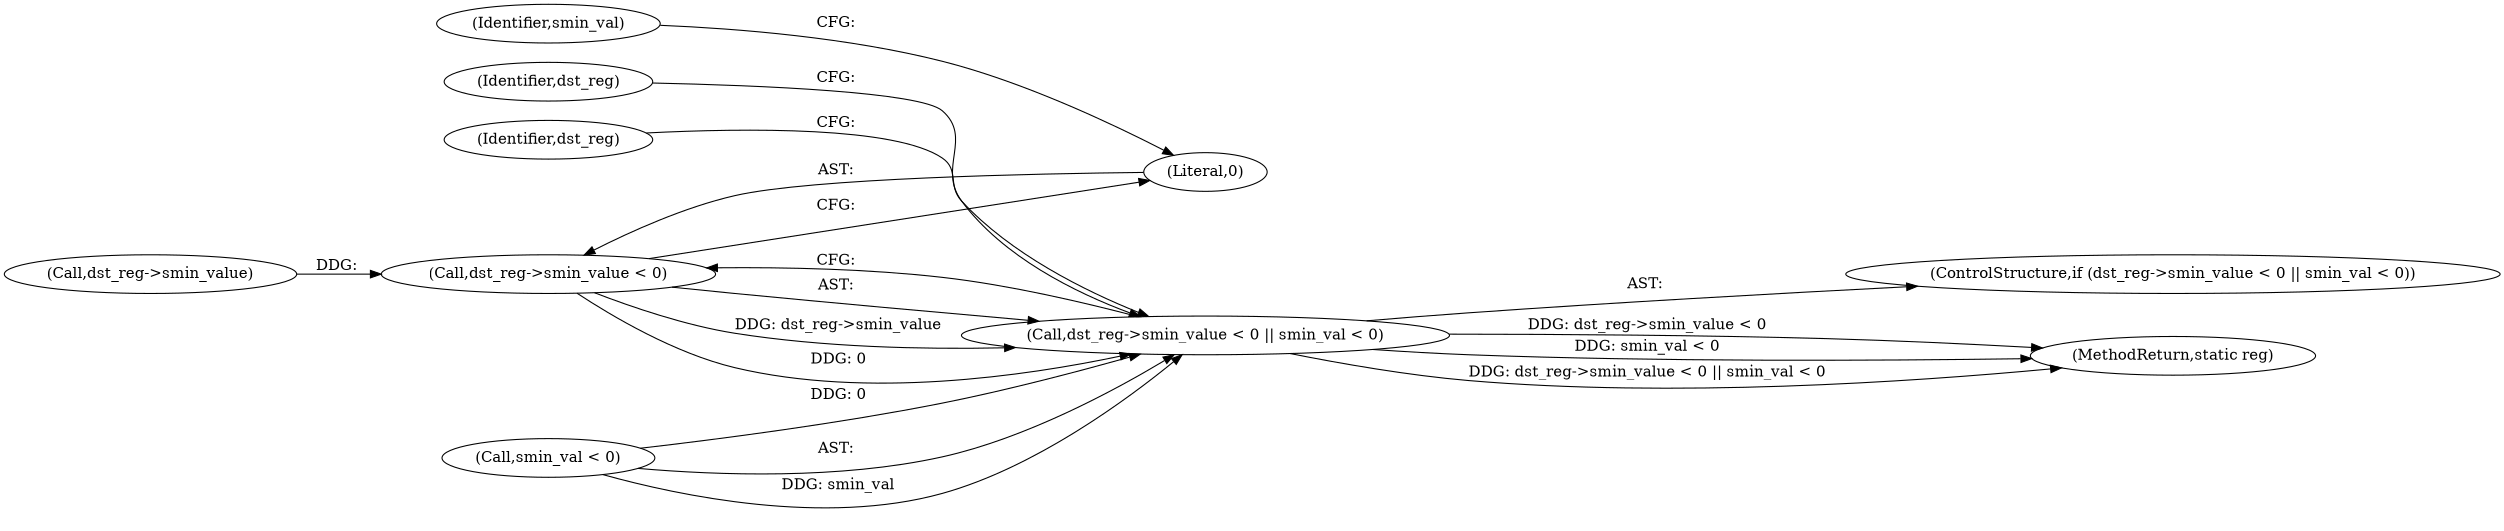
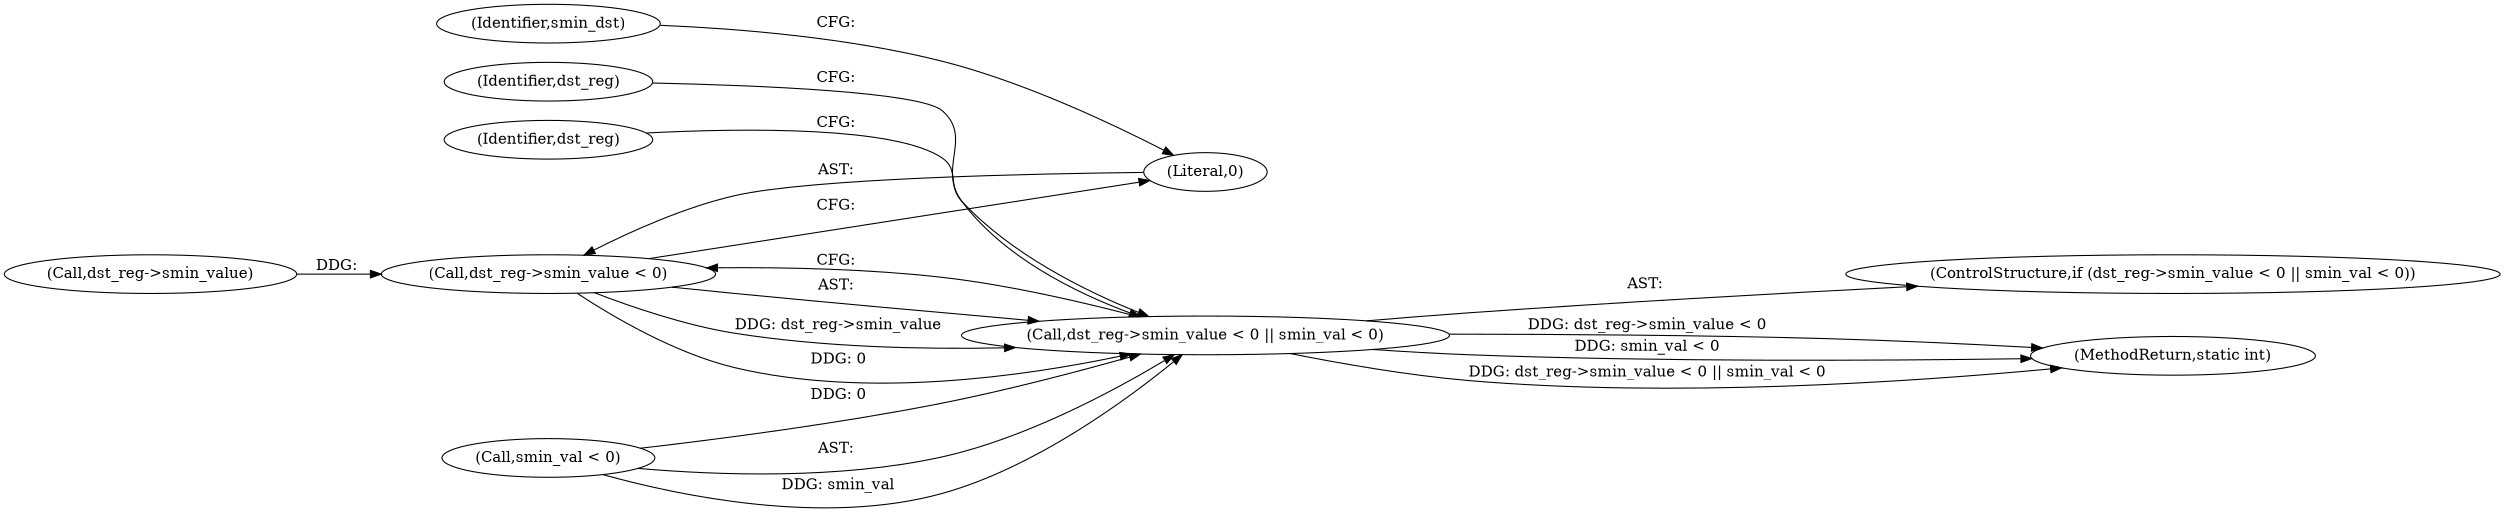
  digraph {
    rankdir=LR
    n1 [label="(Call,dst_reg->smin_value < 0)"]
    n2 [label="(Call,dst_reg->smin_value < 0 || smin_val < 0)"]
    n3 [label="(Literal,0)"]
    n4 [label="(ControlStructure,if (dst_reg->smin_value < 0 || smin_val < 0))"]
-   n5 [label="(MethodReturn,static reg)"]
+   n5 [label="(MethodReturn,static int)"]
    n6 [label="(Call,smin_val < 0)"]
-   n7 [label="(Identifier,smin_val)"]
+   n7 [label="(Identifier,smin_dst)"]
    n8 [label="(Identifier,dst_reg)"]
    n9 [label="(Identifier,dst_reg)"]
    n10 [label="(Call,dst_reg->smin_value)"]
    n1 -> n2 [label="AST: "]
    n1 -> n2 [label="DDG: dst_reg->smin_value"]
    n1 -> n2 [label="DDG: 0"]
    n1 -> n3 [label="CFG: "]
    n2 -> n1 [label="CFG: "]
    n2 -> n4 [label="AST: "]
    n2 -> n5 [label="DDG: smin_val < 0"]
    n2 -> n5 [label="DDG: dst_reg->smin_value < 0 || smin_val < 0"]
    n2 -> n5 [label="DDG: dst_reg->smin_value < 0"]
    n3 -> n1 [label="AST: "]
    n6 -> n2 [label="AST: "]
    n6 -> n2 [label="DDG: smin_val"]
    n6 -> n2 [label="DDG: 0"]
    n7 -> n3 [label="CFG: "]
    n8 -> n2 [label="CFG: "]
    n9 -> n2 [label="CFG: "]
    n10 -> n1 [label="DDG: "]
  }
